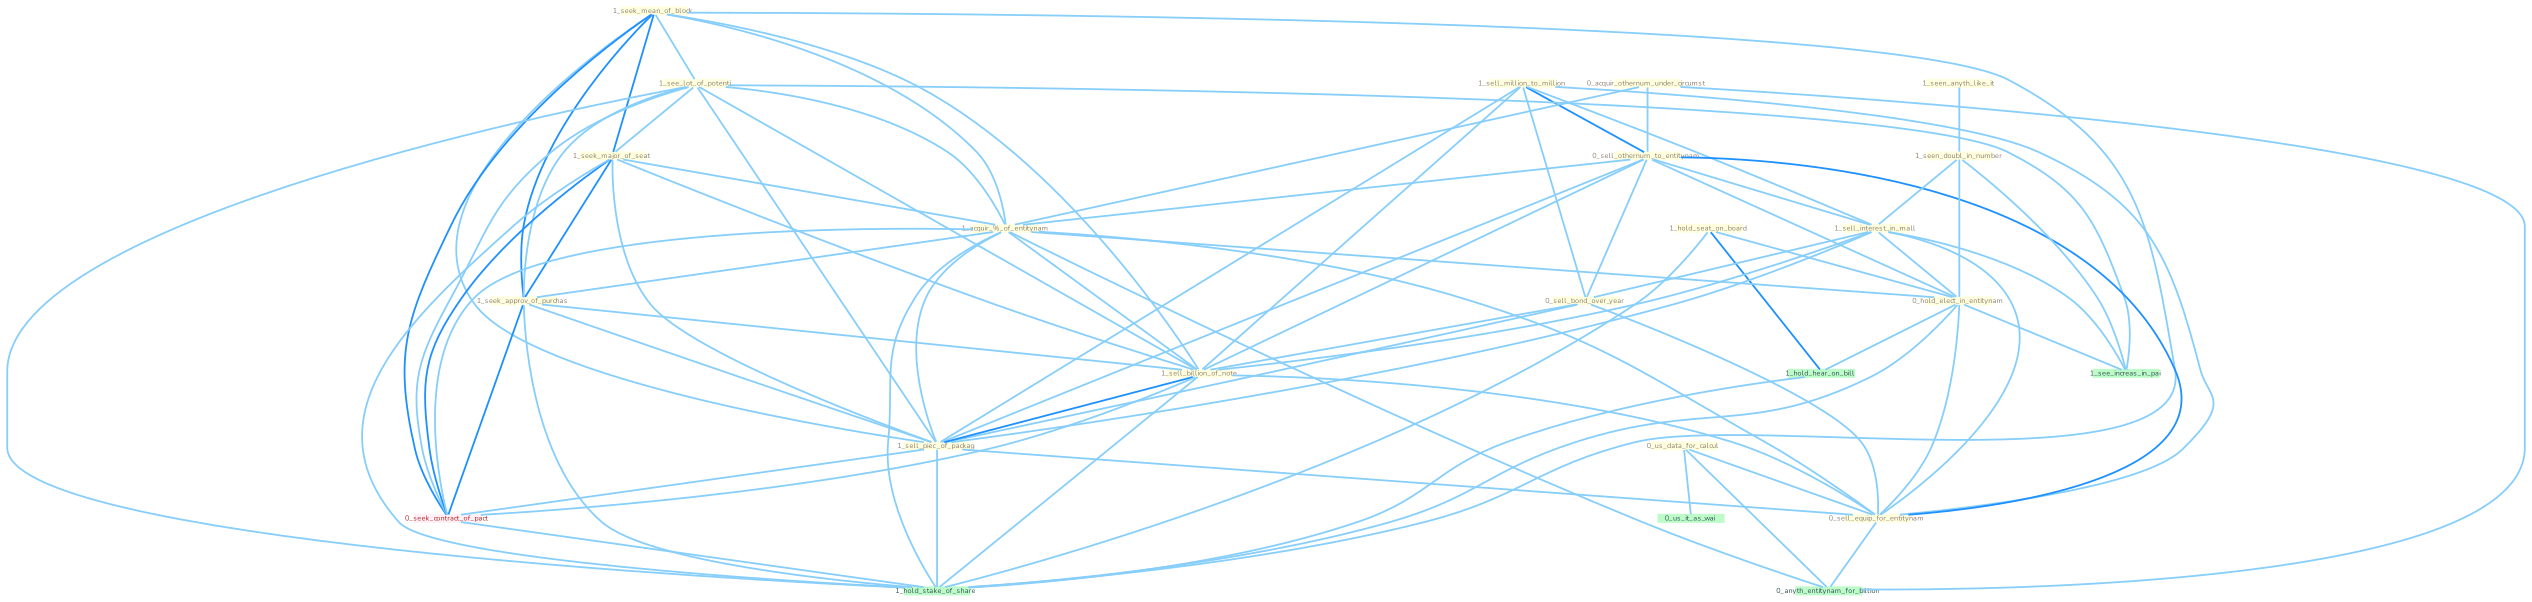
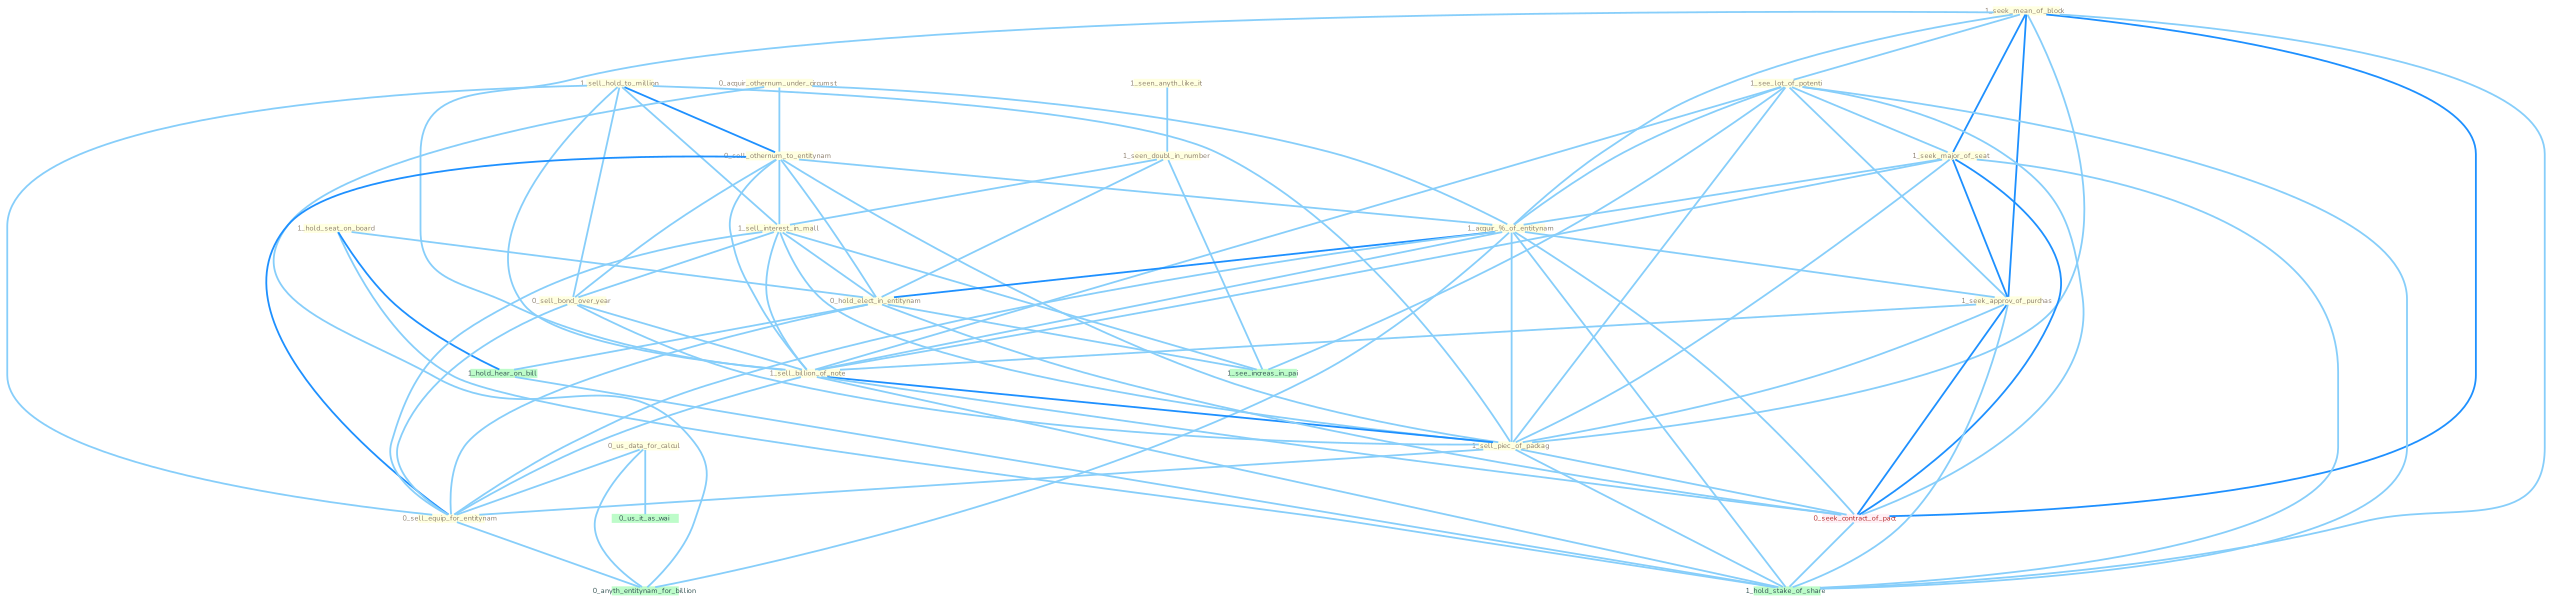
  graph {
    fontname=Nunito
    node [color="#ffffe0" fixedsize=true fontcolor="#8b7d6b" fontname=Nunito fontsize=4 shape=polygon style=filled]
    edge [color="#87cefa" fontname=Nunito w=1]
-   "1_sell_million_to_million " [height=.06 width=.5]
+   "1_sell_million_to_million " [height=.06 width=.5 label="1_sell_hold_to_million"]
    "1_seek_mean_of_block " [height=.06 width=.5]
    "0_acquir_othernum_under_circumst " [height=.06 width=.5]
    "1_hold_seat_on_board " [height=.06 width=.5]
    "1_see_lot_of_potenti " [height=.06 width=.5]
    "0_sell_othernum_to_entitynam " [height=.06 width=.5]
    "1_seen_anyth_like_it " [height=.06 width=.5]
    "1_seek_major_of_seat " [height=.06 width=.5]
    "1_seen_doubl_in_number " [height=.06 width=.5]
    "1_sell_interest_in_mall " [height=.06 width=.5]
    "0_sell_bond_over_year " [height=.06 width=.5]
    "1_acquir_%_of_entitynam " [height=.06 width=.5]
    "1_seek_approv_of_purchas " [height=.06 width=.5]
    "1_sell_billion_of_note " [height=.06 width=.5]
    "0_hold_elect_in_entitynam " [height=.06 width=.5]
    "0_us_data_for_calcul " [height=.06 width=.5]
    "1_sell_piec_of_packag " [height=.06 width=.5]
    "0_sell_equip_for_entitynam " [height=.06 width=.5]
    "0_seek_contract_of_pact " [color="#fff0f5" fontcolor="#b22222" height=.06 width=.5]
    "1_hold_stake_of_share " [color="#BDFCC9" fontcolor="#2f4f4f" height=.06 width=.5]
    n21 [color="#BDFCC9" fontcolor="#2f4f4f" height=.06 label="0_anyth_entitynam_for_billion" width=.5]
    "1_hold_hear_on_bill " [color="#BDFCC9" fontcolor="#2f4f4f" height=.06 width=.5]
    "1_see_increas_in_pai " [color="#BDFCC9" fontcolor="#2f4f4f" height=.06 width=.5]
    "0_us_it_as_wai " [color="#BDFCC9" fontcolor="#2f4f4f" height=.06 width=.5]
    subgraph sub_1 {
      "1_sell_million_to_million "
      "1_seek_mean_of_block "
      "0_acquir_othernum_under_circumst "
      "1_hold_seat_on_board "
      "1_see_lot_of_potenti "
      "0_sell_othernum_to_entitynam "
      "1_seen_anyth_like_it "
      "1_seek_major_of_seat "
      "1_seen_doubl_in_number "
      "1_sell_interest_in_mall "
      "0_sell_bond_over_year "
      "1_acquir_%_of_entitynam "
      "1_seek_approv_of_purchas "
      "1_sell_billion_of_note "
      "0_hold_elect_in_entitynam "
      "0_us_data_for_calcul "
      "1_sell_piec_of_packag "
      "0_sell_equip_for_entitynam "
    }
    subgraph sub_2 {
      "0_seek_contract_of_pact "
    }
    "1_sell_million_to_million " -- "0_sell_othernum_to_entitynam " [color="#1e90ff" w=2]
    "1_sell_million_to_million " -- "1_sell_interest_in_mall "
    "1_sell_million_to_million " -- "0_sell_bond_over_year "
    "1_sell_million_to_million " -- "1_sell_billion_of_note "
    "1_sell_million_to_million " -- "1_sell_piec_of_packag "
    "1_sell_million_to_million " -- "0_sell_equip_for_entitynam "
    "1_seek_mean_of_block " -- "1_see_lot_of_potenti "
    "1_seek_mean_of_block " -- "1_seek_major_of_seat " [color="#1e90ff" w=2]
    "1_seek_mean_of_block " -- "1_acquir_%_of_entitynam "
    "1_seek_mean_of_block " -- "1_seek_approv_of_purchas " [color="#1e90ff" w=2]
    "1_seek_mean_of_block " -- "1_sell_billion_of_note "
    "1_seek_mean_of_block " -- "1_sell_piec_of_packag "
    "1_seek_mean_of_block " -- "0_seek_contract_of_pact " [color="#1e90ff" w=2]
    "1_seek_mean_of_block " -- "1_hold_stake_of_share "
    "0_acquir_othernum_under_circumst " -- "0_sell_othernum_to_entitynam "
    "0_acquir_othernum_under_circumst " -- "1_acquir_%_of_entitynam "
    "0_acquir_othernum_under_circumst " -- n21
    "1_hold_seat_on_board " -- "0_hold_elect_in_entitynam "
    "1_hold_seat_on_board " -- "1_hold_stake_of_share "
    "1_hold_seat_on_board " -- "1_hold_hear_on_bill " [color="#1e90ff" w=2]
    "1_see_lot_of_potenti " -- "1_seek_major_of_seat "
    "1_see_lot_of_potenti " -- "1_acquir_%_of_entitynam "
    "1_see_lot_of_potenti " -- "1_seek_approv_of_purchas "
    "1_see_lot_of_potenti " -- "1_sell_billion_of_note "
    "1_see_lot_of_potenti " -- "1_sell_piec_of_packag "
    "1_see_lot_of_potenti " -- "0_seek_contract_of_pact "
    "1_see_lot_of_potenti " -- "1_hold_stake_of_share "
    "1_see_lot_of_potenti " -- "1_see_increas_in_pai "
    "0_sell_othernum_to_entitynam " -- "1_sell_interest_in_mall "
    "0_sell_othernum_to_entitynam " -- "0_sell_bond_over_year "
    "0_sell_othernum_to_entitynam " -- "1_acquir_%_of_entitynam "
    "0_sell_othernum_to_entitynam " -- "1_sell_billion_of_note "
    "0_sell_othernum_to_entitynam " -- "0_hold_elect_in_entitynam "
    "0_sell_othernum_to_entitynam " -- "1_sell_piec_of_packag "
    "0_sell_othernum_to_entitynam " -- "0_sell_equip_for_entitynam " [color="#1e90ff" w=2]
    "1_seen_anyth_like_it " -- "1_seen_doubl_in_number "
    "1_seek_major_of_seat " -- "1_acquir_%_of_entitynam "
    "1_seek_major_of_seat " -- "1_seek_approv_of_purchas " [color="#1e90ff" w=2]
    "1_seek_major_of_seat " -- "1_sell_billion_of_note "
    "1_seek_major_of_seat " -- "1_sell_piec_of_packag "
    "1_seek_major_of_seat " -- "0_seek_contract_of_pact " [color="#1e90ff" w=2]
    "1_seek_major_of_seat " -- "1_hold_stake_of_share "
    "1_seen_doubl_in_number " -- "1_sell_interest_in_mall "
    "1_seen_doubl_in_number " -- "0_hold_elect_in_entitynam "
    "1_seen_doubl_in_number " -- "1_see_increas_in_pai "
    "1_sell_interest_in_mall " -- "0_sell_bond_over_year "
    "1_sell_interest_in_mall " -- "1_sell_billion_of_note "
    "1_sell_interest_in_mall " -- "0_hold_elect_in_entitynam "
    "1_sell_interest_in_mall " -- "1_sell_piec_of_packag "
    "1_sell_interest_in_mall " -- "0_sell_equip_for_entitynam "
    "1_sell_interest_in_mall " -- "1_see_increas_in_pai "
    "0_sell_bond_over_year " -- "1_sell_billion_of_note "
    "0_sell_bond_over_year " -- "1_sell_piec_of_packag "
    "0_sell_bond_over_year " -- "0_sell_equip_for_entitynam "
    "1_acquir_%_of_entitynam " -- "1_seek_approv_of_purchas "
    "1_acquir_%_of_entitynam " -- "1_sell_billion_of_note "
-   "1_acquir_%_of_entitynam " -- "0_hold_elect_in_entitynam "
+   "1_acquir_%_of_entitynam " -- "0_hold_elect_in_entitynam " [color="#1e90ff"]
    "1_acquir_%_of_entitynam " -- "1_sell_piec_of_packag "
    "1_acquir_%_of_entitynam " -- "0_sell_equip_for_entitynam "
    "1_acquir_%_of_entitynam " -- "0_seek_contract_of_pact "
    "1_acquir_%_of_entitynam " -- "1_hold_stake_of_share "
    "1_acquir_%_of_entitynam " -- n21
    "1_seek_approv_of_purchas " -- "1_sell_billion_of_note "
    "1_seek_approv_of_purchas " -- "1_sell_piec_of_packag "
    "1_seek_approv_of_purchas " -- "0_seek_contract_of_pact " [color="#1e90ff" w=2]
    "1_seek_approv_of_purchas " -- "1_hold_stake_of_share "
    "1_sell_billion_of_note " -- "1_sell_piec_of_packag " [color="#1e90ff" w=2]
    "1_sell_billion_of_note " -- "0_sell_equip_for_entitynam "
    "1_sell_billion_of_note " -- "0_seek_contract_of_pact "
    "1_sell_billion_of_note " -- "1_hold_stake_of_share "
    "0_hold_elect_in_entitynam " -- "0_sell_equip_for_entitynam "
-   "0_hold_elect_in_entitynam " -- "1_hold_stake_of_share "
+   "0_hold_elect_in_entitynam " -- "0_seek_contract_of_pact "
    "0_hold_elect_in_entitynam " -- "1_hold_hear_on_bill "
    "0_hold_elect_in_entitynam " -- "1_see_increas_in_pai "
    "0_us_data_for_calcul " -- "0_sell_equip_for_entitynam "
    "0_us_data_for_calcul " -- n21
    "0_us_data_for_calcul " -- "0_us_it_as_wai "
    "1_sell_piec_of_packag " -- "0_sell_equip_for_entitynam "
    "1_sell_piec_of_packag " -- "0_seek_contract_of_pact "
    "1_sell_piec_of_packag " -- "1_hold_stake_of_share "
    "0_sell_equip_for_entitynam " -- n21
    "0_seek_contract_of_pact " -- "1_hold_stake_of_share "
    "1_hold_hear_on_bill " -- "1_hold_stake_of_share "
  }
